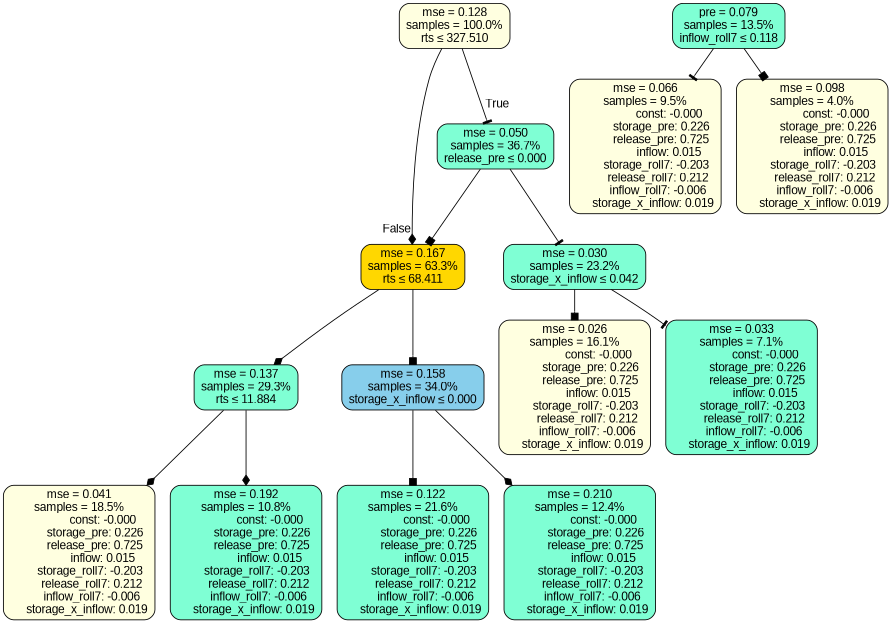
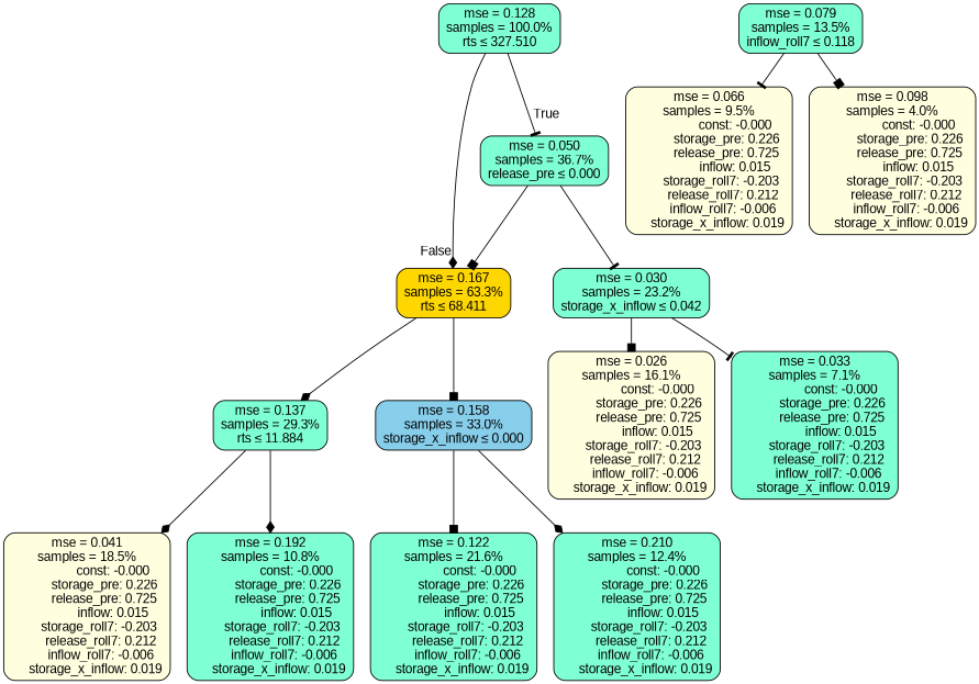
  digraph {
    fontname="Liberation Sans"
    node [color=black fillcolor=aquamarine fontname="Liberation Sans" shape=rectangle style="filled, rounded"]
    edge [arrowhead=diamond fontname="Liberation Sans"]
-   n1 [fillcolor=lightyellow label="mse = 0.128\nsamples = 100.0%\nrts &le; 327.510"]
+   n1 [label="mse = 0.128\nsamples = 100.0%\nrts &le; 327.510"]
    n2 [fillcolor=gold label="mse = 0.167\nsamples = 63.3%\nrts &le; 68.411"]
    n3 [label="mse = 0.050\nsamples = 36.7%\nrelease_pre &le; 0.000"]
    n4 [label="mse = 0.137\nsamples = 29.3%\nrts &le; 11.884"]
-   n5 [fillcolor=skyblue label="mse = 0.158\nsamples = 34.0%\nstorage_x_inflow &le; 0.000"]
+   n5 [fillcolor=skyblue label="mse = 0.158\nsamples = 33.0%\nstorage_x_inflow &le; 0.000"]
    n6 [label="mse = 0.030\nsamples = 23.2%\nstorage_x_inflow &le; 0.042"]
    n7 [fillcolor=lightyellow label="mse = 0.041\nsamples = 18.5%\n               const: -0.000\n          storage_pre: 0.226\n          release_pre: 0.725\n               inflow: 0.015\n       storage_roll7: -0.203\n        release_roll7: 0.212\n        inflow_roll7: -0.006\n     storage_x_inflow: 0.019"]
    n8 [label="mse = 0.192\nsamples = 10.8%\n               const: -0.000\n          storage_pre: 0.226\n          release_pre: 0.725\n               inflow: 0.015\n       storage_roll7: -0.203\n        release_roll7: 0.212\n        inflow_roll7: -0.006\n     storage_x_inflow: 0.019"]
    n9 [label="mse = 0.122\nsamples = 21.6%\n               const: -0.000\n          storage_pre: 0.226\n          release_pre: 0.725\n               inflow: 0.015\n       storage_roll7: -0.203\n        release_roll7: 0.212\n        inflow_roll7: -0.006\n     storage_x_inflow: 0.019"]
    n10 [label="mse = 0.210\nsamples = 12.4%\n               const: -0.000\n          storage_pre: 0.226\n          release_pre: 0.725\n               inflow: 0.015\n       storage_roll7: -0.203\n        release_roll7: 0.212\n        inflow_roll7: -0.006\n     storage_x_inflow: 0.019"]
    n11 [fillcolor=lightyellow label="mse = 0.026\nsamples = 16.1%\n               const: -0.000\n          storage_pre: 0.226\n          release_pre: 0.725\n               inflow: 0.015\n       storage_roll7: -0.203\n        release_roll7: 0.212\n        inflow_roll7: -0.006\n     storage_x_inflow: 0.019"]
    n12 [label="mse = 0.033\nsamples = 7.1%\n               const: -0.000\n          storage_pre: 0.226\n          release_pre: 0.725\n               inflow: 0.015\n       storage_roll7: -0.203\n        release_roll7: 0.212\n        inflow_roll7: -0.006\n     storage_x_inflow: 0.019"]
-   n13 [label="pre = 0.079\nsamples = 13.5%\ninflow_roll7 &le; 0.118"]
+   n13 [label="mse = 0.079\nsamples = 13.5%\ninflow_roll7 &le; 0.118"]
    n14 [fillcolor=lightyellow label="mse = 0.066\nsamples = 9.5%\n               const: -0.000\n          storage_pre: 0.226\n          release_pre: 0.725\n               inflow: 0.015\n       storage_roll7: -0.203\n        release_roll7: 0.212\n        inflow_roll7: -0.006\n     storage_x_inflow: 0.019"]
    n15 [fillcolor=lightyellow label="mse = 0.098\nsamples = 4.0%\n               const: -0.000\n          storage_pre: 0.226\n          release_pre: 0.725\n               inflow: 0.015\n       storage_roll7: -0.203\n        release_roll7: 0.212\n        inflow_roll7: -0.006\n     storage_x_inflow: 0.019"]
    n1 -> n2 [headlabel=False labelangle=45 labeldistance=2.5]
    n1 -> n3 [arrowhead=tee headlabel=True labelangle=-45 labeldistance=2.5]
    n2 -> n4
    n2 -> n5 [arrowhead=box]
    n3 -> n2 [arrowhead=box]
    n3 -> n6 [arrowhead=tee]
    n4 -> n7
    n4 -> n8
    n5 -> n9 [arrowhead=box]
    n5 -> n10
    n6 -> n11 [arrowhead=box]
    n6 -> n12 [arrowhead=tee]
    n13 -> n14 [arrowhead=tee]
    n13 -> n15 [arrowhead=box]
  }
